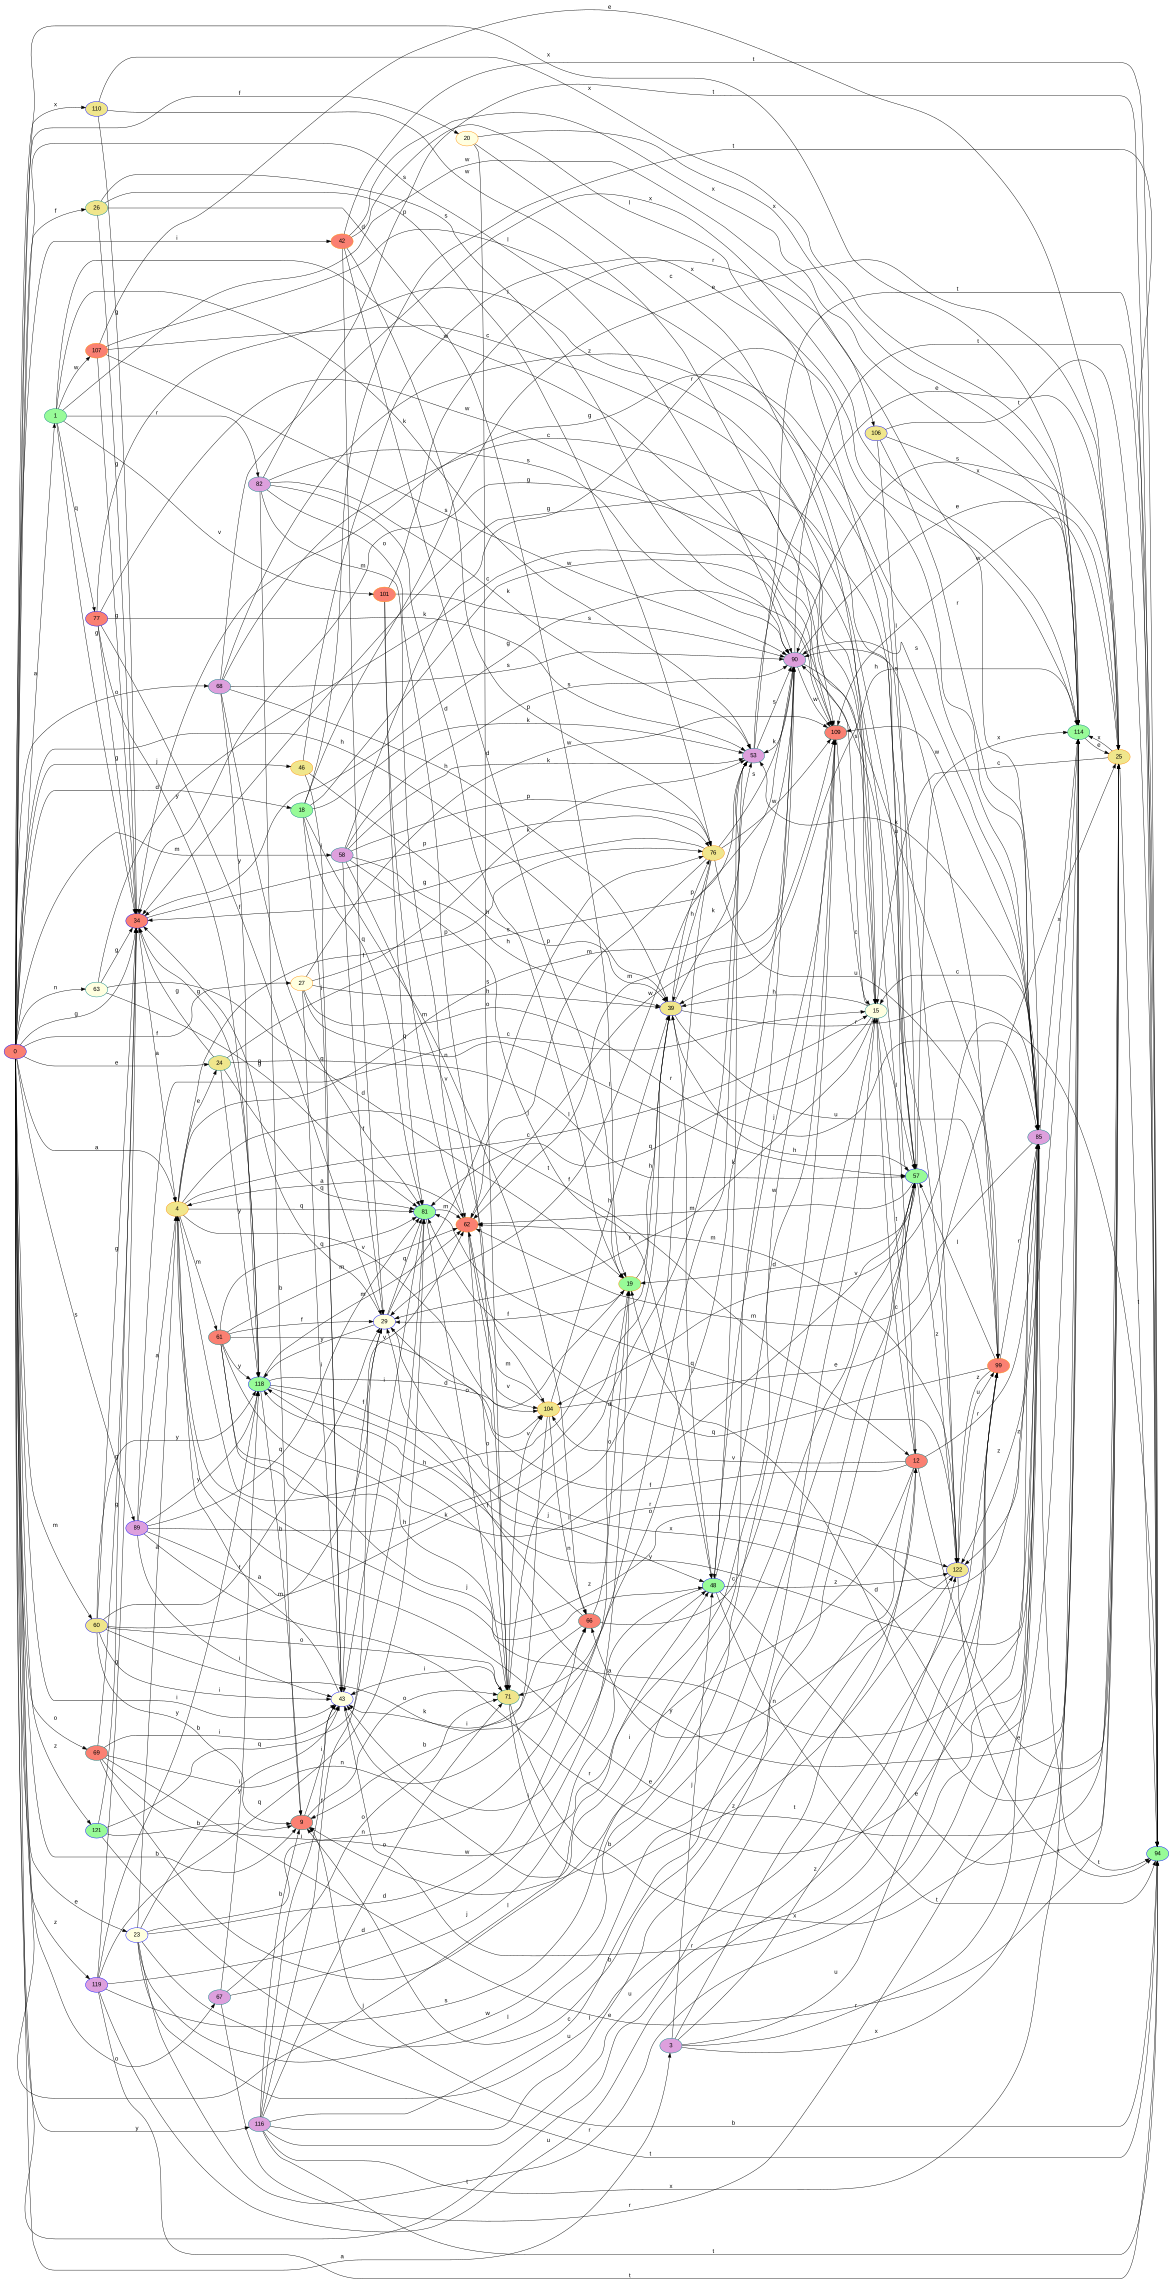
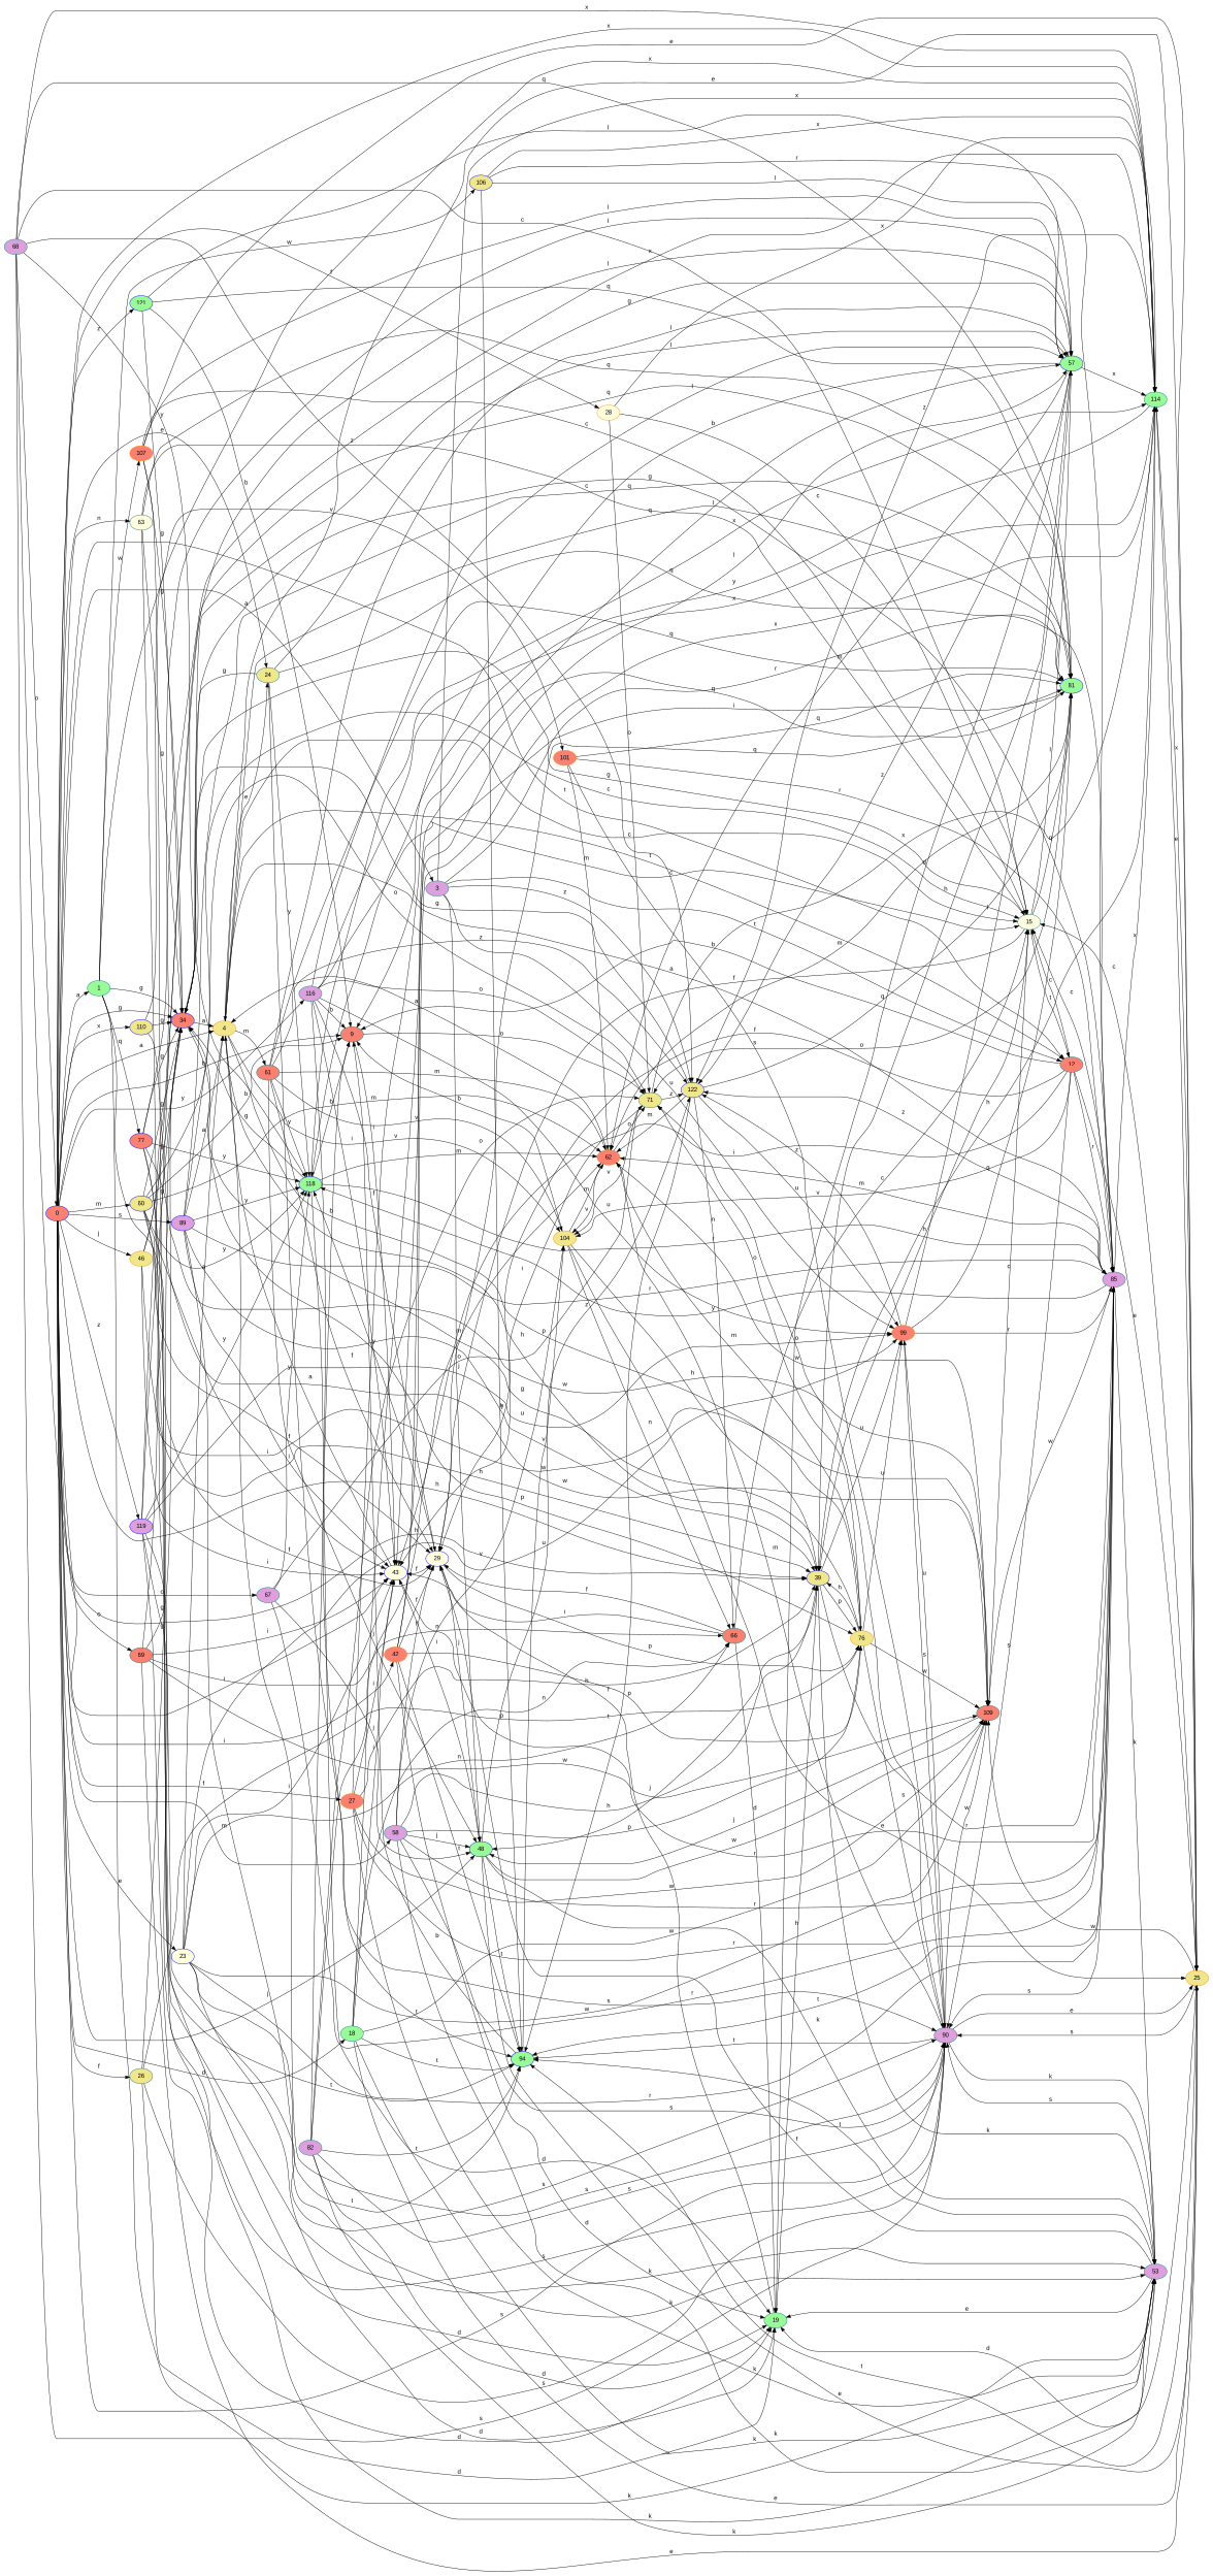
  strict digraph {
    fontname="Liberation Sans"
    rankdir=LR
    node [color=teal fillcolor=salmon fontname="Liberation Sans" style=filled]
    edge [fontname="Liberation Sans"]
    0 [color=blue]
    1 [fillcolor=palegreen]
    3 [fillcolor=plum]
    4 [color=darkorange fillcolor=khaki]
    9
    18 [fillcolor=palegreen]
    23 [color=blue fillcolor=lightyellow]
    24 [fillcolor=khaki]
    26 [fillcolor=khaki]
-   27 [color=darkorange fillcolor=lightyellow]
-   28 [color=darkorange fillcolor=lightyellow label=20]
+   27 [color=darkorange]
+   28 [color=darkorange fillcolor=lightyellow]
    34 [color=blue]
    39 [color=blue fillcolor=khaki]
    42 [color=darkorange]
    43 [color=blue fillcolor=lightyellow]
    46 [color=darkorange fillcolor=khaki]
    48 [color=blue fillcolor=palegreen]
    58 [fillcolor=plum]
    60 [color=blue fillcolor=khaki]
    63 [fillcolor=lightyellow]
    67 [fillcolor=plum]
    68 [fillcolor=plum]
    69
    89 [color=blue fillcolor=plum]
    90 [fillcolor=plum]
    n26 [label=12]
    110 [color=blue fillcolor=khaki]
    114 [fillcolor=palegreen]
    116 [fillcolor=plum]
    119 [color=blue fillcolor=plum]
    121 [color=blue fillcolor=palegreen]
    53 [fillcolor=plum]
    77 [color=blue]
    82 [fillcolor=plum]
    101 [color=darkorange]
    106 [color=blue fillcolor=khaki]
    107 [color=darkorange]
    109
    85 [fillcolor=plum]
    99 [color=darkorange]
    122 [color=blue fillcolor=khaki]
    15 [fillcolor=lightyellow]
    25 [color=darkorange fillcolor=khaki]
    61
    76 [color=darkorange fillcolor=khaki]
    81 [color=blue fillcolor=palegreen]
    104 [color=darkorange fillcolor=khaki]
    71 [fillcolor=khaki]
    66
    94 [color=blue fillcolor=palegreen]
-   19 [color=darkorange fillcolor=palegreen]
+   19 [fillcolor=palegreen]
    57 [color=blue fillcolor=palegreen]
    118 [color=blue fillcolor=palegreen]
    29 [color=blue fillcolor=lightyellow]
    62 [color=darkorange]
    0 -> 1 [label=a]
    0 -> 3 [label=a]
    0 -> 4 [label=a]
    0 -> 9 [label=b]
    0 -> 18 [label=d]
    0 -> 23 [label=e]
    0 -> 24 [label=e]
    0 -> 26 [label=f]
    0 -> 27 [label=f]
    0 -> 28 [label=f]
    0 -> 34 [label=g]
    0 -> 39 [label=h]
    0 -> 42 [label=i]
    0 -> 43 [label=i]
    0 -> 46 [label=j]
    0 -> 48 [label=j]
    0 -> 58 [label=m]
    0 -> 60 [label=m]
    0 -> 63 [label=n]
    0 -> 67 [label=o]
-   0 -> 68 [label=o]
+   68 -> 0 [label=o]
    0 -> 69 [label=o]
    0 -> 89 [label=s]
    0 -> 90 [label=s]
    0 -> n26 [label=t]
    0 -> 110 [label=x]
    0 -> 114 [label=x]
    0 -> 116 [label=y]
    0 -> 119 [label=z]
    0 -> 121 [label=z]
    1 -> 34 [label=g]
    1 -> 53 [label=k]
    1 -> 77 [label=q]
-   1 -> 82 [label=r]
    1 -> 101 [label=v]
    1 -> 106 [label=w]
    1 -> 107 [label=w]
    1 -> 109 [label=w]
    3 -> 48 [label=j]
    3 -> n26 [label=t]
    3 -> 114 [label=x]
    3 -> 85 [label=r]
    3 -> 99 [label=u]
    3 -> 122 [label=z]
    4 -> 24 [label=e]
    4 -> 39 [label=h]
    4 -> 90 [label=s]
    4 -> n26 [label=t]
    4 -> 15 [label=c]
    4 -> 25 [label=e]
    4 -> 61 [label=m]
    4 -> 76 [label=p]
    4 -> 81 [label=q]
    4 -> 104 [label=v]
    9 -> 43 [label=i]
    9 -> 71 [label=o]
    18 -> 43 [label=i]
    18 -> 53 [label=k]
    18 -> 109 [label=w]
    18 -> 25 [label=e]
    18 -> 81 [label=q]
    18 -> 66 [label=n]
    18 -> 94 [label=t]
    23 -> 4 [label=a]
    23 -> 43 [label=i]
    23 -> 109 [label=w]
    23 -> 85 [label=r]
    23 -> 99 [label=u]
    23 -> 66 [label=n]
    23 -> 94 [label=t]
    23 -> 19 [label=d]
    24 -> 34 [label=g]
    24 -> 90 [label=s]
    24 -> 81 [label=q]
    24 -> 57 [label=l]
    24 -> 118 [label=y]
    26 -> 34 [label=g]
    26 -> 90 [label=s]
    26 -> 76 [label=p]
    26 -> 19 [label=d]
    27 -> 39 [label=h]
    27 -> 43 [label=i]
    27 -> 53 [label=k]
    27 -> 109 [label=w]
    27 -> 85 [label=r]
    27 -> 57 [label=l]
    28 -> 114 [label=x]
    28 -> 15 [label=c]
    28 -> 71 [label=o]
    34 -> 4 [label=a]
    34 -> 76 [label=p]
    39 -> 48 [label=j]
    39 -> 53 [label=k]
    39 -> 85 [label=r]
    39 -> 99 [label=u]
    39 -> 76 [label=p]
    42 -> 114 [label=x]
    42 -> 76 [label=p]
    42 -> 94 [label=t]
    42 -> 19 [label=d]
    42 -> 57 [label=l]
    42 -> 29 [label=f]
    43 -> 4 [label=a]
    43 -> 85 [label=r]
    43 -> 29 [label=f]
-   29 -> 34 [label=g]
+   46 -> 34 [label=g]
    46 -> 39 [label=h]
    46 -> 43 [label=i]
    46 -> 114 [label=x]
    48 -> 43 [label=i]
    48 -> 53 [label=k]
    48 -> 109 [label=w]
    48 -> 122 [label=z]
    48 -> 25 [label=e]
    48 -> 94 [label=t]
    58 -> 39 [label=h]
    58 -> 48 [label=j]
    58 -> 90 [label=s]
    58 -> 53 [label=k]
    58 -> 85 [label=r]
    58 -> 76 [label=p]
    58 -> 104 [label=v]
    58 -> 29 [label=f]
    60 -> 9 [label=b]
    60 -> 34 [label=g]
    60 -> 43 [label=i]
    60 -> 53 [label=k]
    60 -> 71 [label=o]
    60 -> 118 [label=y]
    60 -> 29 [label=f]
    60 -> 62 [label=m]
    63 -> 34 [label=g]
    63 -> 15 [label=c]
    63 -> 81 [label=q]
    63 -> 19 [label=d]
    67 -> 48 [label=j]
    67 -> 85 [label=r]
    67 -> 71 [label=o]
    67 -> 118 [label=y]
    68 -> 39 [label=h]
    68 -> 90 [label=s]
    68 -> 114 [label=x]
    68 -> 122 [label=z]
    68 -> 15 [label=c]
    68 -> 81 [label=q]
    68 -> 118 [label=y]
    69 -> 34 [label=g]
    69 -> 43 [label=i]
    69 -> 109 [label=w]
    69 -> 25 [label=e]
    69 -> 66 [label=n]
    69 -> 57 [label=l]
    89 -> 4 [label=a]
    89 -> 39 [label=h]
    89 -> 43 [label=i]
    89 -> 53 [label=k]
    89 -> 85 [label=r]
    89 -> 15 [label=c]
    89 -> 81 [label=q]
    89 -> 118 [label=y]
    90 -> 53 [label=k]
    90 -> 109 [label=w]
    90 -> 99 [label=u]
    90 -> 25 [label=e]
    90 -> 71 [label=o]
    90 -> 94 [label=t]
    90 -> 62 [label=m]
    n26 -> 9 [label=b]
    n26 -> 43 [label=i]
    n26 -> 90 [label=s]
    n26 -> 85 [label=r]
    n26 -> 15 [label=c]
    n26 -> 25 [label=e]
    n26 -> 104 [label=v]
    n26 -> 29 [label=f]
    110 -> 34 [label=g]
    110 -> 114 [label=x]
    110 -> 109 [label=w]
    114 -> 39 [label=h]
    114 -> 122 [label=z]
    114 -> 25 [label=e]
    114 -> 118 [label=y]
    116 -> 9 [label=b]
    116 -> 43 [label=i]
    116 -> 114 [label=x]
    116 -> 99 [label=u]
    116 -> 15 [label=c]
    116 -> 71 [label=o]
    116 -> 94 [label=t]
    116 -> 57 [label=l]
    116 -> 29 [label=f]
    119 -> 34 [label=g]
    119 -> 90 [label=s]
    119 -> 99 [label=u]
    119 -> 81 [label=q]
    119 -> 94 [label=t]
    119 -> 19 [label=d]
    119 -> 118 [label=y]
    121 -> 9 [label=b]
    121 -> 34 [label=g]
    121 -> 81 [label=q]
    121 -> 57 [label=l]
    53 -> 90 [label=s]
-   53 -> 25 [label=e]
+   53 -> 19 [label=e]
    53 -> 94 [label=t]
    53 -> 29 [label=f]
    77 -> 34 [label=g]
    77 -> 53 [label=k]
    77 -> 109 [label=w]
    77 -> 57 [label=l]
    77 -> 118 [label=y]
    77 -> 29 [label=f]
    82 -> 9 [label=b]
    82 -> 90 [label=s]
    82 -> 53 [label=k]
    82 -> 71 [label=o]
    82 -> 94 [label=t]
    82 -> 19 [label=d]
    82 -> 62 [label=m]
    101 -> 90 [label=s]
    101 -> 85 [label=r]
    101 -> 81 [label=q]
    101 -> 62 [label=m]
    106 -> 114 [label=x]
    106 -> 85 [label=r]
    106 -> 94 [label=t]
    106 -> 57 [label=l]
    107 -> 34 [label=g]
    107 -> 90 [label=s]
    107 -> 15 [label=c]
    107 -> 25 [label=e]
    107 -> 57 [label=l]
    109 -> 48 [label=j]
    109 -> 15 [label=c]
    85 -> 4 [label=a]
    85 -> 34 [label=g]
    85 -> 90 [label=s]
    85 -> 114 [label=x]
    85 -> 53 [label=k]
    85 -> 109 [label=w]
    85 -> 122 [label=z]
    85 -> 15 [label=c]
    85 -> 94 [label=t]
    85 -> 118 [label=y]
    85 -> 62 [label=m]
    99 -> 90 [label=s]
    99 -> 85 [label=r]
    99 -> 122 [label=z]
    99 -> 81 [label=q]
    99 -> 57 [label=l]
    122 -> 34 [label=g]
    122 -> 99 [label=u]
    122 -> 81 [label=q]
    122 -> 66 [label=n]
    122 -> 94 [label=t]
    122 -> 62 [label=m]
    15 -> 34 [label=g]
    15 -> 39 [label=h]
    15 -> n26 [label=t]
    15 -> 81 [label=q]
    15 -> 57 [label=l]
    15 -> 29 [label=f]
    25 -> 90 [label=s]
    25 -> 114 [label=x]
    25 -> 109 [label=w]
    25 -> 15 [label=c]
    25 -> 94 [label=t]
    25 -> 19 [label=d]
    61 -> 48 [label=j]
    61 -> 122 [label=z]
    61 -> 81 [label=q]
    61 -> 104 [label=v]
    61 -> 57 [label=l]
    61 -> 118 [label=y]
    61 -> 29 [label=f]
    61 -> 62 [label=m]
    76 -> 34 [label=g]
    76 -> 39 [label=h]
    76 -> 90 [label=s]
    76 -> 109 [label=w]
    76 -> 99 [label=u]
    76 -> 71 [label=o]
    76 -> 62 [label=m]
    81 -> 43 [label=i]
    81 -> 71 [label=o]
    81 -> 62 [label=m]
    104 -> 9 [label=b]
    104 -> 39 [label=h]
    104 -> 25 [label=e]
    104 -> 66 [label=n]
    104 -> 62 [label=m]
    71 -> 43 [label=i]
    71 -> 114 [label=x]
    71 -> 122 [label=z]
    71 -> 104 [label=v]
    66 -> 43 [label=i]
    66 -> 15 [label=c]
    66 -> 19 [label=d]
    66 -> 29 [label=f]
    94 -> 9 [label=b]
    94 -> 104 [label=v]
    19 -> 39 [label=h]
    19 -> 29 [label=f]
    57 -> 9 [label=b]
    57 -> 34 [label=g]
    57 -> 39 [label=h]
    57 -> 114 [label=x]
    57 -> 122 [label=z]
    57 -> 19 [label=d]
    57 -> 62 [label=m]
    118 -> 9 [label=b]
    118 -> 34 [label=g]
    118 -> 114 [label=x]
    118 -> 85 [label=r]
    118 -> 19 [label=d]
    118 -> 62 [label=m]
    29 -> 48 [label=j]
    29 -> 76 [label=p]
    29 -> 81 [label=q]
    29 -> 118 [label=y]
    62 -> 4 [label=a]
    62 -> 109 [label=w]
    62 -> 104 [label=v]
    62 -> 71 [label=o]
  }
